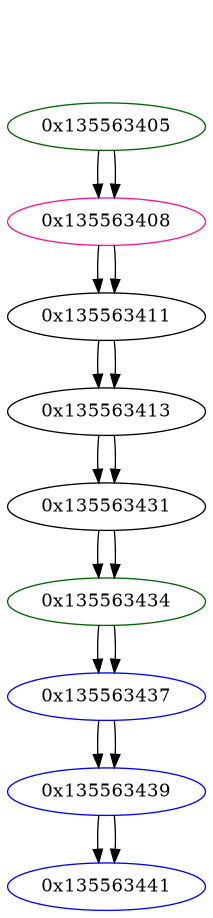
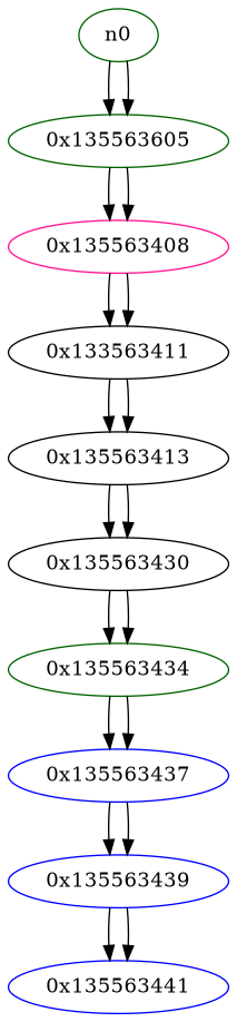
  digraph {
    node [color=darkgreen]
-   n1 [label="0x135563405"]
+   n1 [label="0x135563605"]
    n2 [color=deeppink label="0x135563408"]
-   n3 [color=black label="0x135563411"]
+   n3 [color=black label="0x133563411"]
    n4 [color=black label="0x135563413"]
-   n5 [color=black label="0x135563431"]
+   n5 [color=black label="0x135563430"]
    n6 [label="0x135563434"]
    n7 [color=blue label="0x135563437"]
    n8 [color=blue label="0x135563439"]
    n9 [color=blue label="0x135563441"]
+   n0
    n1 -> n2
    n1 -> n2
    n2 -> n3
    n2 -> n3
    n3 -> n4
    n3 -> n4
    n4 -> n5
    n4 -> n5
    n5 -> n6
    n5 -> n6
    n6 -> n7
    n6 -> n7
    n7 -> n8
    n7 -> n8
    n8 -> n9
    n8 -> n9
+   n0 -> n1
+   n0 -> n1
  }
